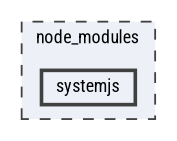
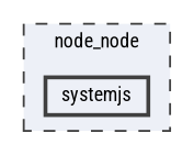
  digraph {
    compound=true
    fontname="Roboto Condensed"
    n1 [color=grey25 fillcolor="#edf0f7" fontname="Roboto Condensed" fontsize=10 height=0.2 label=systemjs shape=box style="filled,bold" width=0.4]
    subgraph cluster_1 {
      bgcolor="#edf0f7"
      fontsize=10
-     label=node_modules
+     label=node_node
      pencolor=grey25
      style="filled,dashed"
      n1
    }
  }
